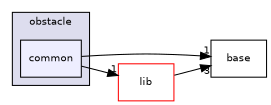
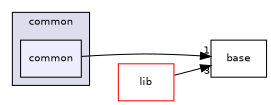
  digraph {
    compound=true
    rankdir=LR
    node [fontname=Helvetica fontsize=10 shape=box style=filled]
    edge [headlabel=1 labeldistance=1.5 labelfontname=Helvetica labelfontsize=10]
    n1 [fillcolor="#eeeeff" label=common pencolor=black]
    n2 [label=base style=""]
    n3 [color=red fillcolor=white label=lib]
    subgraph cluster_1 {
      bgcolor="#ddddee"
      fontname=Helvetica
      fontsize=10
-     label=obstacle
+     label=common
      pencolor=black
      n1
    }
    n1 -> n2
-   n1 -> n3
    n3 -> n2 [headlabel=3]
  }
